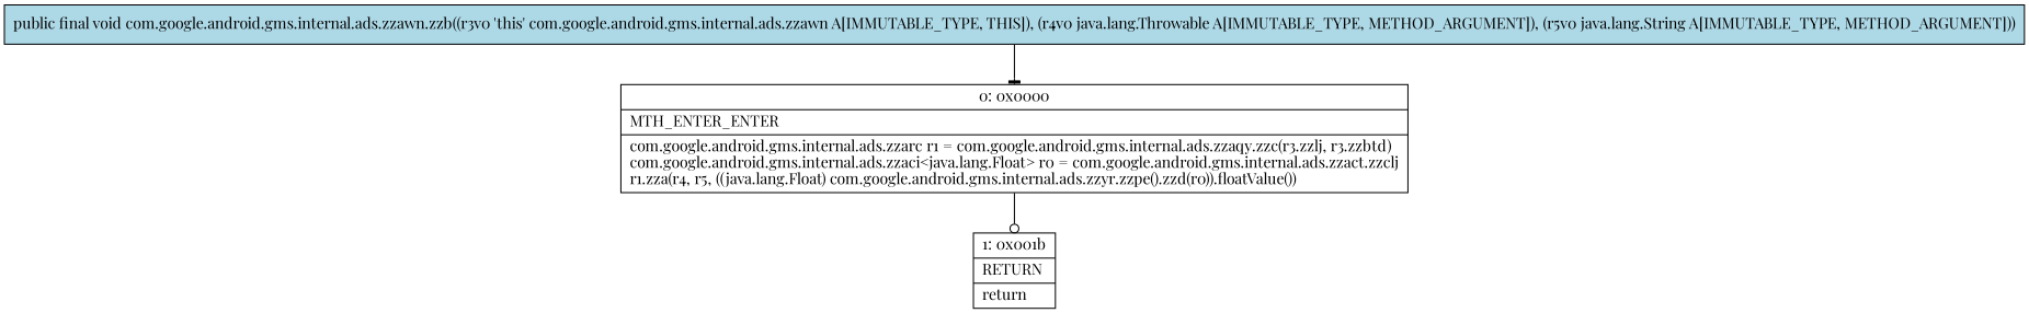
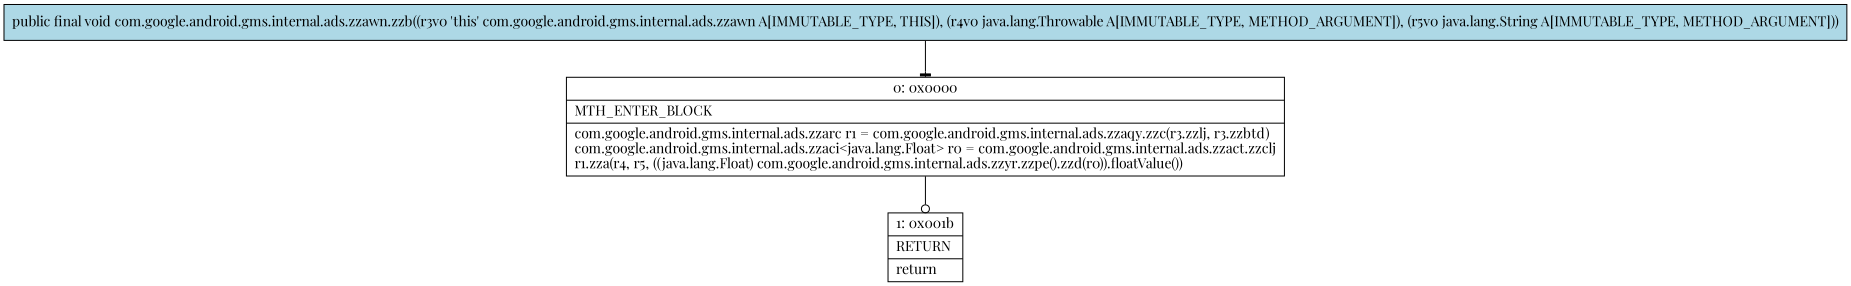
  digraph {
    fontname="Playfair Display"
    node [shape=record style=filled fillcolor=white fontname="Playfair Display"]
    edge [fontname="Playfair Display"]
-   n1 [label="{0\:\ 0x0000|MTH_ENTER_ENTER\l|com.google.android.gms.internal.ads.zzarc r1 = com.google.android.gms.internal.ads.zzaqy.zzc(r3.zzlj, r3.zzbtd)\lcom.google.android.gms.internal.ads.zzaci\<java.lang.Float\> r0 = com.google.android.gms.internal.ads.zzact.zzclj\lr1.zza(r4, r5, ((java.lang.Float) com.google.android.gms.internal.ads.zzyr.zzpe().zzd(r0)).floatValue())\l}"]
+   n1 [label="{0\:\ 0x0000|MTH_ENTER_BLOCK\l|com.google.android.gms.internal.ads.zzarc r1 = com.google.android.gms.internal.ads.zzaqy.zzc(r3.zzlj, r3.zzbtd)\lcom.google.android.gms.internal.ads.zzaci\<java.lang.Float\> r0 = com.google.android.gms.internal.ads.zzact.zzclj\lr1.zza(r4, r5, ((java.lang.Float) com.google.android.gms.internal.ads.zzyr.zzpe().zzd(r0)).floatValue())\l}"]
    n2 [label="{1\:\ 0x001b|RETURN\l|return\l}"]
    n3 [label="{public final void com.google.android.gms.internal.ads.zzawn.zzb((r3v0 'this' com.google.android.gms.internal.ads.zzawn A[IMMUTABLE_TYPE, THIS]), (r4v0 java.lang.Throwable A[IMMUTABLE_TYPE, METHOD_ARGUMENT]), (r5v0 java.lang.String A[IMMUTABLE_TYPE, METHOD_ARGUMENT])) }" fillcolor=lightblue]
    n1 -> n2 [arrowhead=odot]
    n3 -> n1 [arrowhead=tee]
  }
